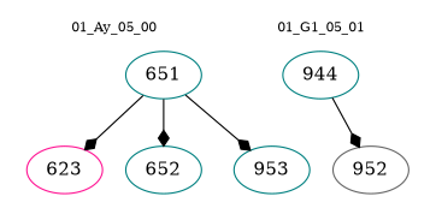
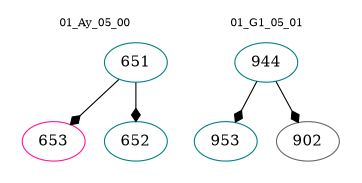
  digraph {
    node [color=teal]
    edge [arrowhead=diamond color=black]
    n1 [label=651]
-   n2 [color=deeppink label=623]
+   n2 [color=deeppink label=653]
    n3 [label=652]
    n4 [label=944]
    n5 [label=953]
-   n6 [color=gray40 label=952]
+   n6 [color=gray40 label=902]
    subgraph cluster_1 {
      color=white
      fontsize=10
      label="01_Ay_05_00"
      n1
      n2
      n3
    }
    subgraph cluster_2 {
      color=white
      fontsize=10
      label="01_G1_05_01"
      n4
      n5
      n6
    }
    n1 -> n2
    n1 -> n3
-   n1 -> n5
+   n4 -> n5
    n4 -> n6
  }
